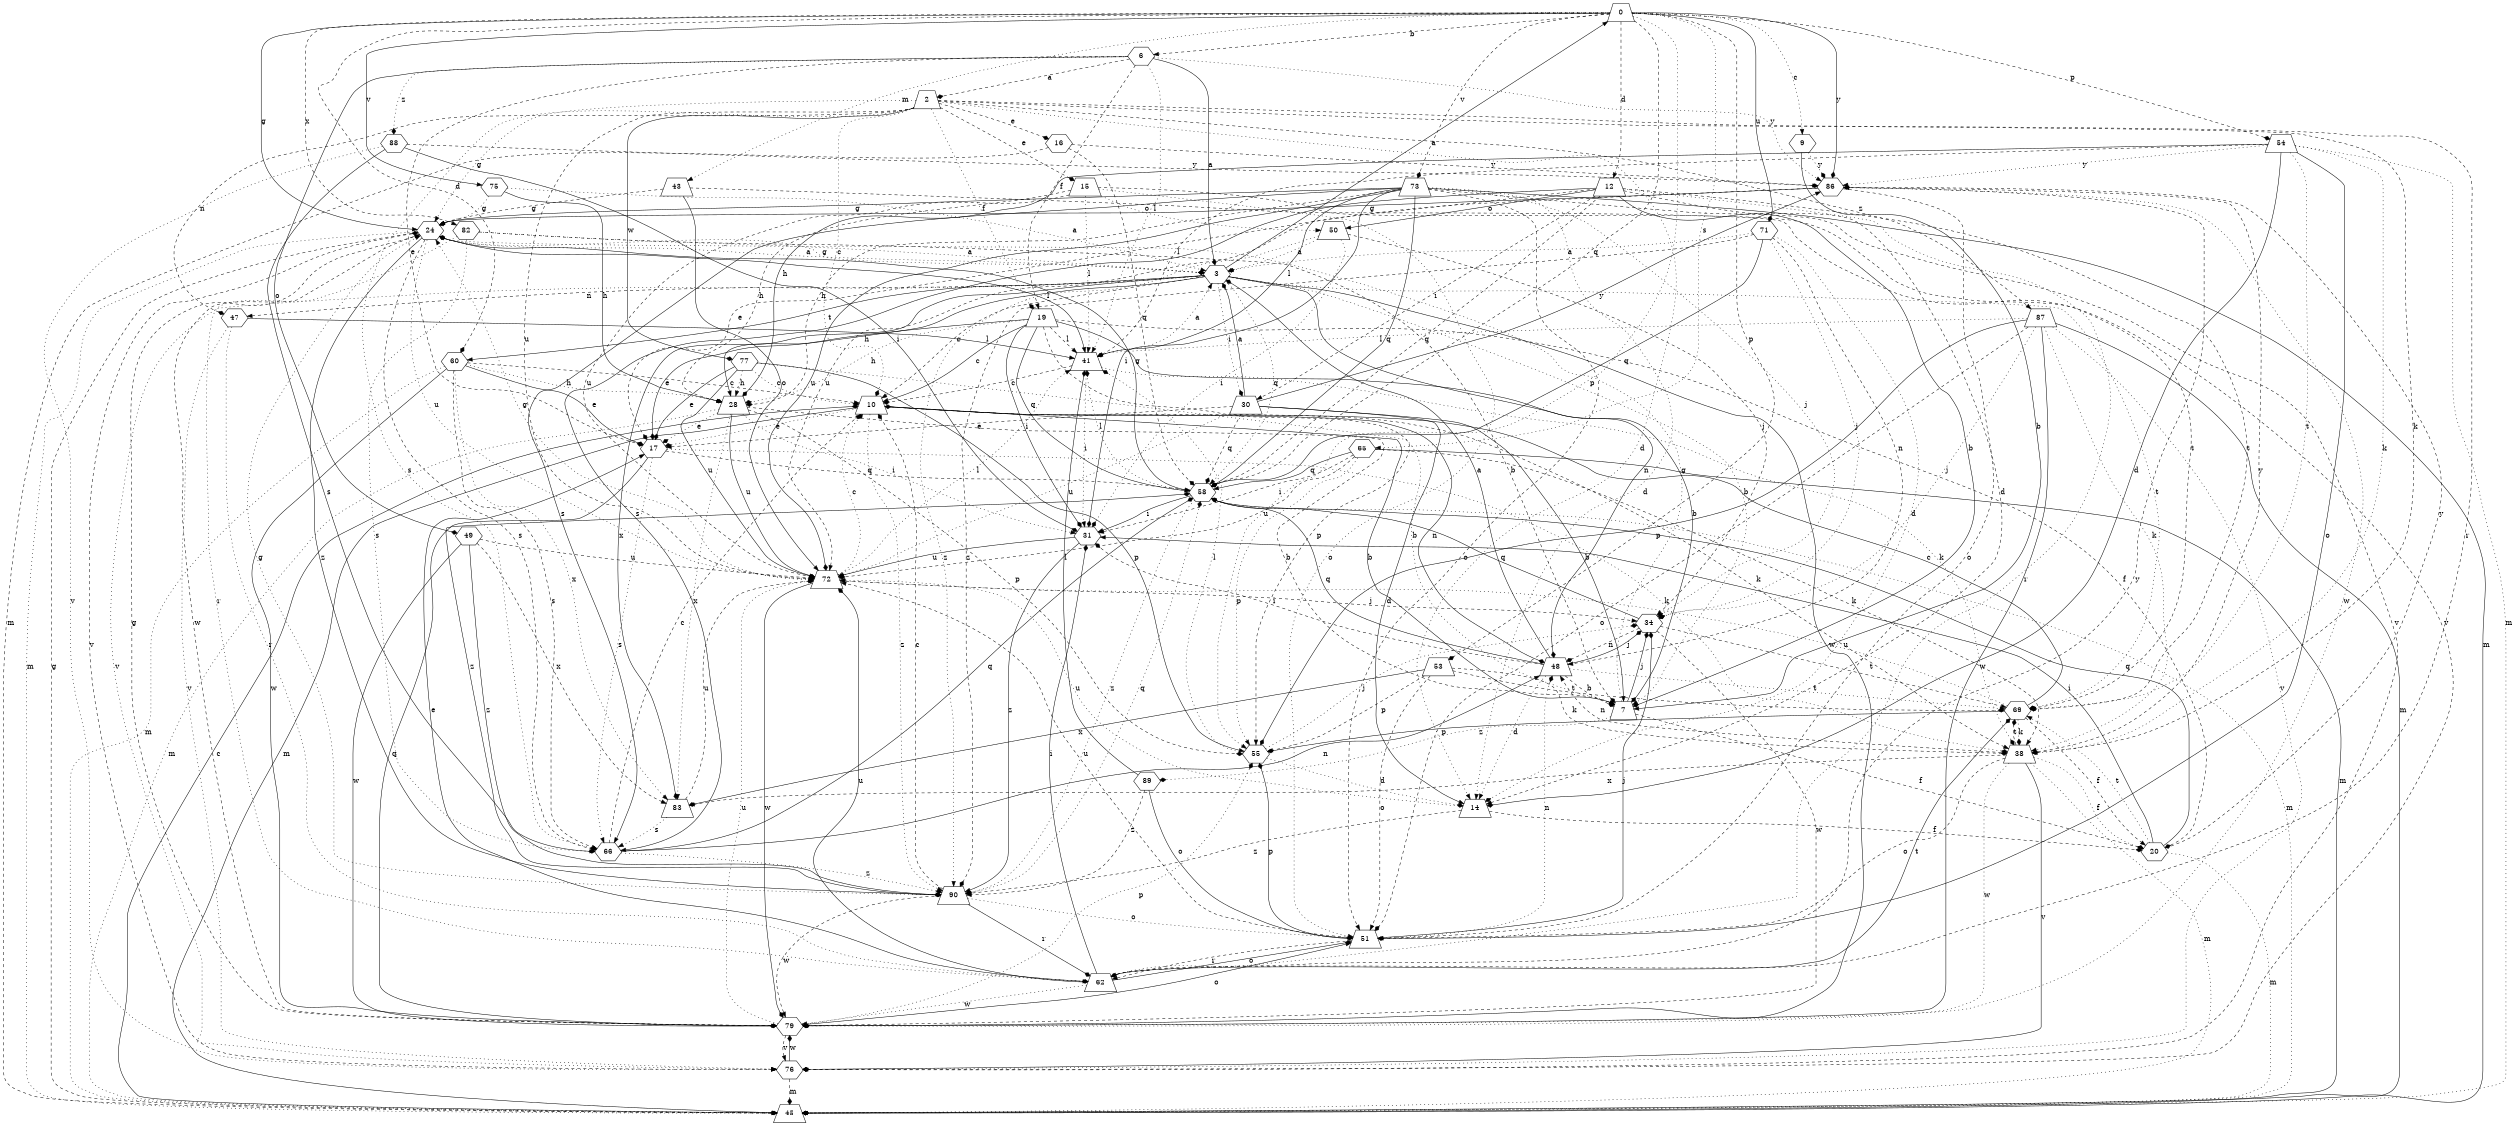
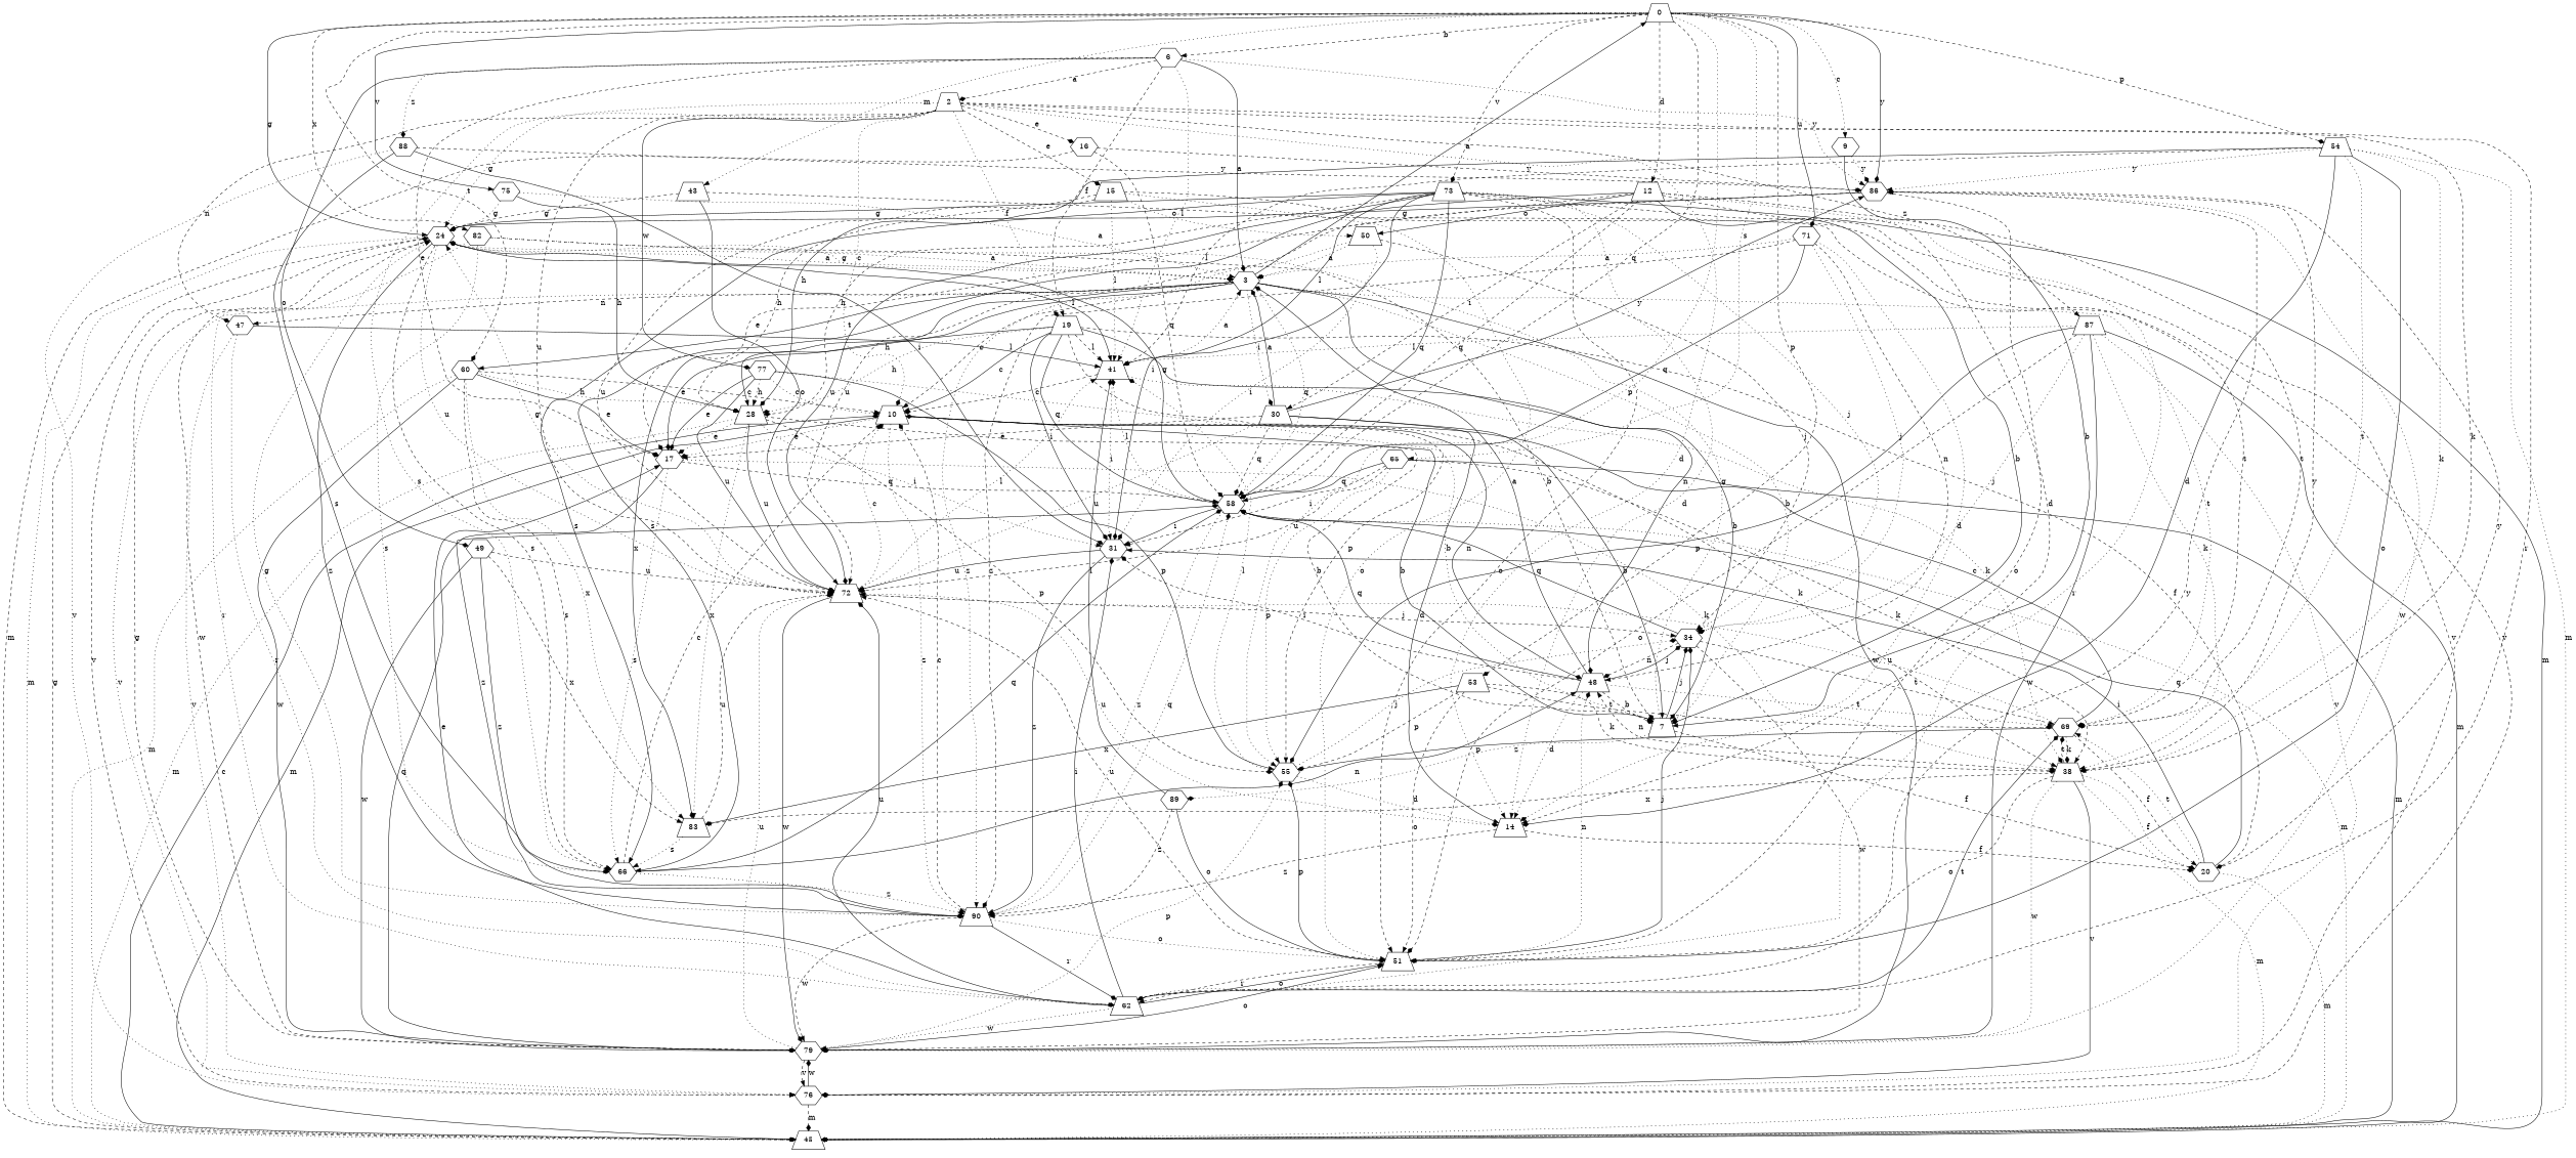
  strict digraph {
    node [shape=hexagon]
    edge [arrowhead=diamond style=dotted]
    0 [shape=trapezium]
    6
    9
    12 [shape=trapezium]
    24
    43 [shape=trapezium]
    53 [shape=trapezium]
    54 [shape=trapezium]
    55
    58
    65
    n12 [label=60]
    71
    73 [shape=trapezium]
    75
    82
    86
    2 [shape=trapezium]
    19 [shape=trapezium]
    3
    17
    41 [shape=trapezium]
    49
    88
    7 [shape=trapezium]
    14 [shape=trapezium]
    62 [shape=trapezium]
    66
    72 [shape=trapezium]
    30 [shape=trapezium]
    69
    50 [shape=trapezium]
    76
    79
    45 [shape=trapezium]
    90 [shape=trapezium]
    38 [shape=trapezium]
    83 [shape=trapezium]
    51 [shape=trapezium]
    28 [shape=trapezium]
    34
    31
    10 [shape=trapezium]
    48 [shape=trapezium]
    15 [shape=trapezium]
    16
    47
    77
    87 [shape=trapezium]
    20
    89
    0 -> 6 [arrowhead=normal label=b style=dashed]
    0 -> 9 [arrowhead=normal label=c]
    0 -> 12 [arrowhead=normal label=d style=dashed]
    0 -> 24 [arrowhead=normal label=g style=solid]
    0 -> 43 [arrowhead=normal label=m]
    0 -> 53 [label=p style=dashed]
    0 -> 54 [label=p style=dashed]
    0 -> 55 [arrowhead=normal label=p]
    0 -> 58 [label=q style=dashed]
    0 -> 65 [arrowhead=normal label=s]
-   0 -> n12 [label=d style=dashed]
+   0 -> n12 [label=t style=dashed]
    0 -> 71 [label=u style=solid]
    0 -> 73 [label=v style=dashed]
    0 -> 75 [arrowhead=normal label=v style=solid]
    0 -> 82 [arrowhead=normal label=x style=dashed]
    0 -> 86 [label=y style=solid]
    6 -> 86 [arrowhead=normal label=y]
    6 -> 2 [label=a style=dashed]
    6 -> 19 [arrowhead=normal label=f style=dashed]
    6 -> 3 [label=a style=solid]
    6 -> 17 [label=e style=dashed]
    6 -> 41 [arrowhead=normal label=l]
    6 -> 49 [label=o style=solid]
    6 -> 88 [label=z]
    9 -> 86 [label=y]
    9 -> 7 [arrowhead=normal label=b style=solid]
    12 -> 58 [label=q style=dashed]
    12 -> 7 [label=b style=solid]
    12 -> 14 [arrowhead=normal label=d style=dashed]
    12 -> 62 [label=r]
    12 -> 66 [arrowhead=normal label=s style=solid]
    12 -> 72 [arrowhead=normal label=u style=dashed]
    12 -> 30 [arrowhead=normal label=i style=dashed]
    12 -> 69 [label=t style=dashed]
    12 -> 50 [arrowhead=normal label=o style=solid]
    24 -> 3 [label=a]
    24 -> 41 [arrowhead=normal label=l style=solid]
    24 -> 66 [label=s style=dashed]
    24 -> 72 [arrowhead=normal label=u]
    24 -> 76 [arrowhead=normal label=v style=dashed]
    24 -> 79 [label=w style=dashed]
    24 -> 45 [arrowhead=normal label=m]
    24 -> 90 [arrowhead=normal label=z style=solid]
    43 -> 24 [arrowhead=normal label=g style=dashed]
    43 -> 72 [arrowhead=normal label=o style=solid]
    43 -> 76 [label=v style=dashed]
    53 -> 55 [arrowhead=normal label=p style=dashed]
    53 -> 69 [label=t style=dashed]
    53 -> 38 [label=k style=dashed]
    53 -> 83 [label=x style=solid]
    53 -> 51 [arrowhead=normal label=o style=dashed]
    54 -> 86 [arrowhead=normal label=y]
    54 -> 41 [arrowhead=normal label=l style=dashed]
    54 -> 14 [label=d style=solid]
    54 -> 69 [arrowhead=normal label=t]
    54 -> 45 [arrowhead=normal label=m]
    54 -> 38 [arrowhead=normal label=k]
    54 -> 51 [label=o style=solid]
    54 -> 28 [label=h style=solid]
    55 -> 41 [label=l]
    55 -> 14 [label=d]
    55 -> 34 [label=j]
    58 -> 24 [arrowhead=normal label=g style=solid]
    58 -> 41 [label=l]
    58 -> 45 [label=m]
    58 -> 90 [label=z]
    58 -> 31 [arrowhead=normal label=i style=solid]
    65 -> 55 [arrowhead=normal label=p]
    65 -> 58 [arrowhead=normal label=q style=solid]
    65 -> 72 [label=u style=dashed]
    65 -> 45 [label=m style=solid]
    65 -> 38 [arrowhead=normal label=k style=dashed]
    65 -> 31 [arrowhead=normal label=i style=dashed]
    n12 -> 17 [label=e style=solid]
    n12 -> 66 [arrowhead=normal label=s style=dashed]
    n12 -> 79 [arrowhead=normal label=w style=solid]
    n12 -> 45 [label=m]
    n12 -> 83 [arrowhead=normal label=x]
    n12 -> 28 [label=h]
    n12 -> 10 [arrowhead=normal label=c style=dashed]
    71 -> 58 [label=q style=solid]
    71 -> 3 [arrowhead=normal label=a]
    71 -> 14 [label=d]
    71 -> 90 [label=z style=dashed]
    71 -> 34 [label=j]
    71 -> 48 [arrowhead=normal label=n style=dashed]
    73 -> 24 [arrowhead=normal label=g style=solid]
    73 -> 58 [label=q style=solid]
    73 -> 41 [arrowhead=normal label=l style=solid]
    73 -> 14 [arrowhead=normal label=d]
    73 -> 66 [arrowhead=normal label=s style=solid]
    73 -> 72 [label=u style=solid]
    73 -> 76 [arrowhead=normal label=v style=dashed]
    73 -> 45 [label=m style=solid]
    73 -> 51 [arrowhead=normal label=o style=dashed]
    73 -> 28 [label=h style=dashed]
    73 -> 34 [label=j]
    73 -> 31 [label=i style=solid]
    75 -> 24 [label=g]
    75 -> 3 [arrowhead=normal label=a]
    75 -> 28 [arrowhead=normal label=h style=solid]
    82 -> 3 [label=a]
    82 -> 7 [label=b style=dashed]
    82 -> 62 [label=r]
    82 -> 66 [label=s]
    86 -> 24 [arrowhead=normal label=g style=solid]
    86 -> 17 [label=e style=dashed]
    86 -> 79 [label=w]
    86 -> 51 [arrowhead=normal label=o style=dashed]
    2 -> 24 [arrowhead=normal label=g]
    2 -> 19 [label=f]
    2 -> 14 [arrowhead=normal label=d]
    2 -> 62 [arrowhead=normal label=r style=dashed]
    2 -> 66 [label=s]
    2 -> 72 [label=u style=dashed]
    2 -> 38 [label=k style=dashed]
    2 -> 10 [label=c]
    2 -> 15 [label=e style=dashed]
    2 -> 16 [label=e style=dashed]
    2 -> 47 [label=n style=dashed]
    2 -> 77 [label=w style=solid]
    2 -> 87 [arrowhead=normal label=z style=dashed]
    19 -> 55 [arrowhead=normal label=p style=dashed]
    19 -> 58 [arrowhead=normal label=q style=solid]
    19 -> 17 [label=e style=solid]
    19 -> 41 [arrowhead=normal label=l style=dashed]
    19 -> 7 [label=b style=solid]
    19 -> 28 [label=h]
    19 -> 31 [label=i style=solid]
    19 -> 10 [arrowhead=normal label=c style=solid]
    19 -> 20 [label=f style=dashed]
    3 -> 0 [arrowhead=normal label=a style=solid]
    3 -> 24 [label=g]
    3 -> 58 [arrowhead=normal label=q]
    3 -> n12 [arrowhead=normal label=t style=solid]
    3 -> 7 [arrowhead=normal label=b]
    3 -> 30 [label=i]
    3 -> 69 [label=t]
    3 -> 76 [arrowhead=normal label=v]
    3 -> 79 [label=w style=solid]
    3 -> 83 [label=x style=solid]
    3 -> 28 [arrowhead=normal label=h style=solid]
    3 -> 10 [arrowhead=normal label=c style=dashed]
    3 -> 48 [label=n style=solid]
    3 -> 47 [arrowhead=normal label=n style=dashed]
    17 -> 58 [arrowhead=normal label=q style=dashed]
    17 -> 66 [arrowhead=normal label=s]
    17 -> 90 [label=z style=solid]
    17 -> 38 [label=k]
    41 -> 3 [arrowhead=normal label=a]
    41 -> 38 [label=k]
    41 -> 31 [arrowhead=normal label=i]
    41 -> 10 [label=c style=dashed]
    49 -> 72 [label=u style=dashed]
    49 -> 79 [label=w style=solid]
    49 -> 90 [label=z style=solid]
    49 -> 83 [arrowhead=normal label=x style=dashed]
    88 -> 86 [label=y style=dashed]
    88 -> 66 [arrowhead=normal label=s style=solid]
    88 -> 76 [arrowhead=normal label=v]
    88 -> 31 [label=i style=solid]
    7 -> 24 [label=g]
    7 -> 34 [label=j style=solid]
    7 -> 20 [label=f style=dashed]
    7 -> 89 [label=z]
    14 -> 72 [arrowhead=normal label=u]
    14 -> 90 [arrowhead=normal label=z style=dashed]
    14 -> 20 [label=f style=dashed]
    62 -> 86 [arrowhead=normal label=y style=dashed]
    62 -> 17 [arrowhead=normal label=e style=solid]
    62 -> 72 [label=u style=solid]
    62 -> 69 [label=t style=solid]
    62 -> 79 [arrowhead=normal label=w]
    62 -> 51 [label=o style=solid]
    62 -> 31 [label=i style=solid]
    66 -> 58 [label=q style=solid]
    66 -> 90 [label=z]
    66 -> 10 [arrowhead=normal label=c style=dashed]
    66 -> 48 [arrowhead=normal label=n style=solid]
    72 -> 24 [arrowhead=normal label=g]
    72 -> 41 [arrowhead=normal label=l]
    72 -> 79 [label=w style=solid]
    72 -> 34 [arrowhead=normal label=j style=dashed]
    72 -> 10 [label=c]
    30 -> 58 [label=q style=dashed]
    30 -> 86 [arrowhead=normal label=y style=solid]
    30 -> 3 [label=a style=solid]
    30 -> 17 [arrowhead=normal label=e style=dashed]
    30 -> 7 [arrowhead=normal label=b style=solid]
    30 -> 14 [arrowhead=normal label=d style=solid]
    30 -> 72 [arrowhead=normal label=u]
    69 -> 55 [label=p style=solid]
    69 -> 72 [arrowhead=normal label=u]
    69 -> 38 [label=k]
    69 -> 10 [label=c style=solid]
    69 -> 20 [arrowhead=normal label=f style=dashed]
    50 -> 3 [label=a]
    50 -> 90 [arrowhead=normal label=z]
    50 -> 34 [arrowhead=normal label=j style=dashed]
    50 -> 31 [label=i]
    76 -> 79 [label=w style=solid]
    76 -> 45 [label=m style=dashed]
    79 -> 24 [arrowhead=normal label=g style=dashed]
    79 -> 55 [label=p]
    79 -> 58 [label=q style=solid]
    79 -> 72 [arrowhead=normal label=u]
    79 -> 76 [arrowhead=normal label=v style=dashed]
    79 -> 51 [arrowhead=normal label=o style=solid]
    45 -> 24 [label=g style=dashed]
    45 -> 10 [label=c style=solid]
    90 -> 24 [arrowhead=normal label=g]
    90 -> 58 [label=q]
    90 -> 62 [label=r style=solid]
    90 -> 79 [arrowhead=normal label=w style=dashed]
    90 -> 51 [arrowhead=normal label=o]
    90 -> 10 [label=c style=dashed]
    38 -> 86 [arrowhead=normal label=y style=dashed]
    38 -> 69 [label=t style=dashed]
    38 -> 76 [label=v style=solid]
    38 -> 79 [label=w]
    38 -> 45 [arrowhead=normal label=m]
    38 -> 83 [arrowhead=normal label=x style=dashed]
    38 -> 51 [arrowhead=normal label=o style=dashed]
    38 -> 48 [arrowhead=normal label=n style=dashed]
    38 -> 20 [label=f]
    83 -> 66 [arrowhead=normal label=s]
    83 -> 72 [label=u style=dashed]
    51 -> 55 [label=p style=solid]
    51 -> 62 [arrowhead=normal label=r style=dashed]
    51 -> 72 [arrowhead=normal label=u style=dashed]
    51 -> 34 [label=j style=solid]
    51 -> 48 [label=n]
    28 -> 55 [label=p style=dashed]
    28 -> 17 [label=e]
    28 -> 7 [arrowhead=normal label=b style=dashed]
    28 -> 72 [arrowhead=normal label=u style=solid]
    28 -> 45 [arrowhead=normal label=m]
    28 -> 83 [arrowhead=normal label=x]
    28 -> 31 [arrowhead=normal label=i]
    34 -> 58 [label=q style=solid]
    34 -> 69 [arrowhead=normal label=t style=dashed]
    34 -> 79 [arrowhead=normal label=w style=dashed]
    34 -> 48 [label=n style=dashed]
    31 -> 72 [label=u style=solid]
    31 -> 90 [arrowhead=normal label=z style=solid]
    10 -> 17 [label=e]
    10 -> 7 [arrowhead=normal label=b style=solid]
    10 -> 45 [arrowhead=normal label=m style=solid]
    10 -> 90 [arrowhead=normal label=z]
    10 -> 38 [arrowhead=normal label=k style=dashed]
    10 -> 48 [label=n style=solid]
    48 -> 58 [arrowhead=normal label=q style=solid]
    48 -> 3 [label=a style=solid]
    48 -> 7 [label=b style=dashed]
    48 -> 14 [arrowhead=normal label=d]
    48 -> 69 [arrowhead=normal label=t]
    48 -> 34 [label=j style=solid]
    48 -> 31 [label=i style=dashed]
    15 -> 41 [arrowhead=normal label=l]
    15 -> 72 [arrowhead=normal label=u style=dashed]
    15 -> 69 [label=t style=dashed]
    15 -> 50 [arrowhead=normal label=o]
    15 -> 51 [arrowhead=normal label=o]
    15 -> 28 [arrowhead=normal label=h style=dashed]
    16 -> 58 [label=q style=dashed]
    16 -> 86 [arrowhead=normal label=y style=dashed]
    16 -> 45 [arrowhead=normal label=m style=dashed]
    47 -> 41 [arrowhead=normal label=l style=solid]
    47 -> 62 [arrowhead=normal label=r]
    47 -> 76 [arrowhead=normal label=v]
    77 -> 55 [arrowhead=normal label=p style=solid]
    77 -> 17 [label=e style=solid]
    77 -> 7 [label=b]
    77 -> 72 [label=u style=solid]
    77 -> 28 [arrowhead=normal label=h]
    77 -> 10 [label=c]
    87 -> 55 [label=p style=solid]
    87 -> 41 [label=l]
    87 -> 76 [label=v]
    87 -> 79 [arrowhead=normal label=w style=solid]
    87 -> 45 [label=m style=solid]
    87 -> 38 [arrowhead=normal label=k]
    87 -> 51 [label=o style=dashed]
    87 -> 34 [label=j]
    20 -> 58 [arrowhead=normal label=q style=solid]
    20 -> 86 [label=y style=dashed]
    20 -> 69 [arrowhead=normal label=t]
    20 -> 45 [arrowhead=normal label=m]
    20 -> 31 [arrowhead=normal label=i style=solid]
    89 -> 41 [label=l style=solid]
    89 -> 90 [arrowhead=normal label=z style=dashed]
    89 -> 51 [label=o style=solid]
  }
